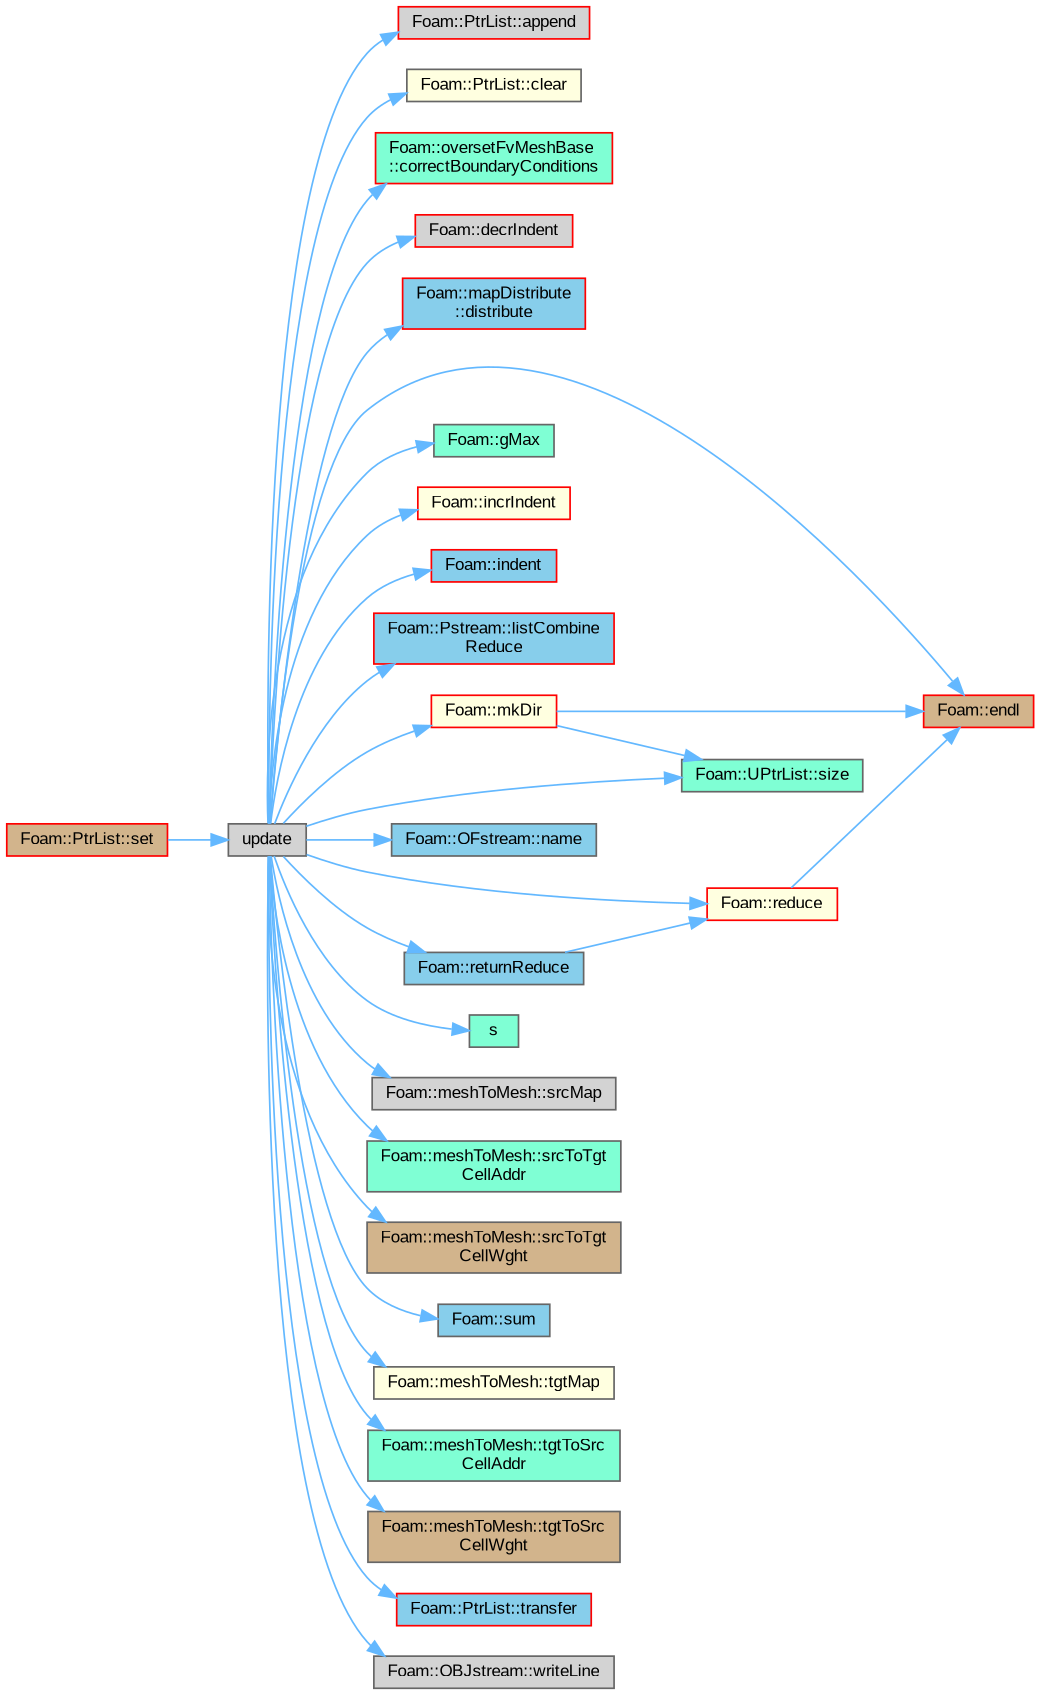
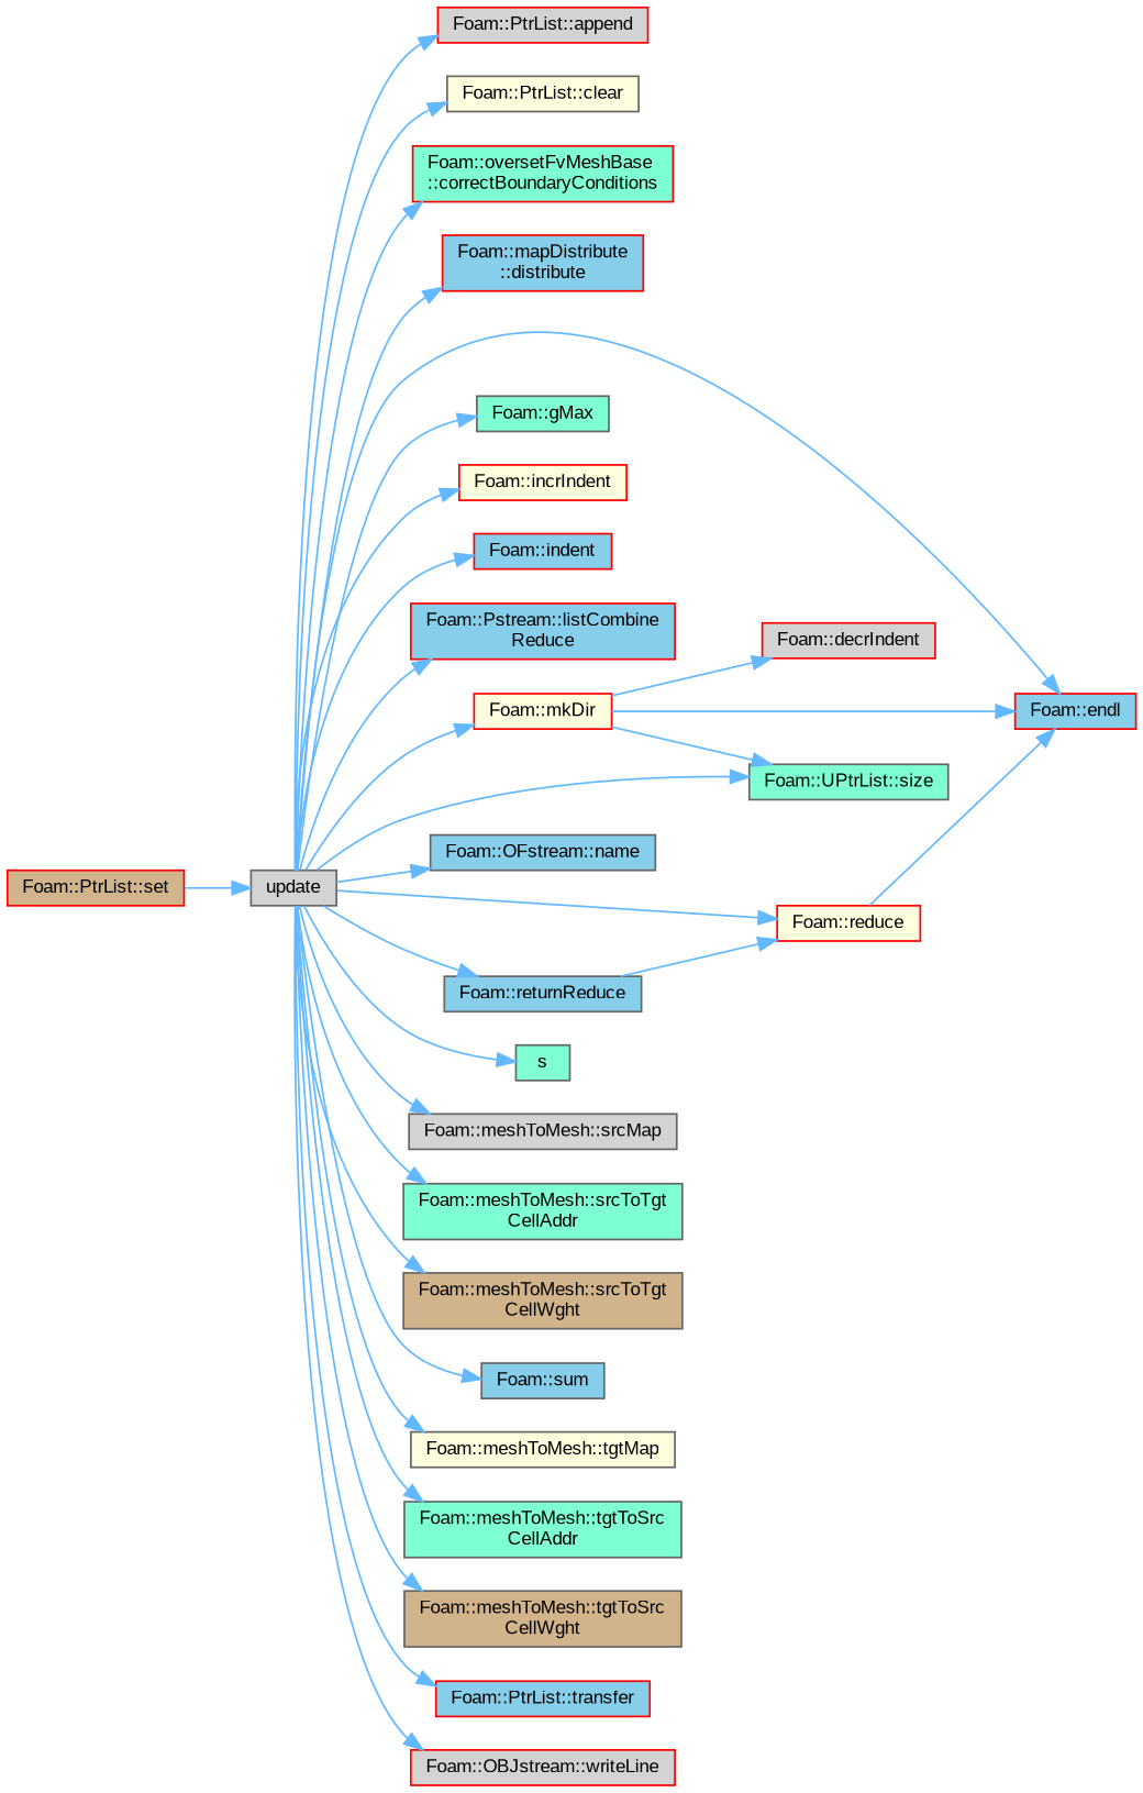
  digraph {
    fontname="Liberation Sans"
    rankdir=LR
    node [color=red fillcolor=skyblue fontname="Liberation Sans" fontsize=10 shape=box style=filled]
    edge [color=steelblue1 fontname="Liberation Sans" fontsize=10 labelfontname=Helvetica labelfontsize=10 style=solid]
    n1 [color=gray40 fillcolor=lightgrey fontcolor=black height=0.2 label=update width=0.4]
    n2 [fillcolor=lightgrey height=0.2 label="Foam::PtrList::append" width=0.4]
    n3 [color=grey40 fillcolor=lightyellow height=0.2 label="Foam::PtrList::clear" width=0.4]
    n4 [fillcolor=aquamarine height=0.2 label="Foam::oversetFvMeshBase\l::correctBoundaryConditions" width=0.4]
    n5 [fillcolor=lightgrey height=0.2 label="Foam::decrIndent" width=0.4]
    n6 [height=0.2 label="Foam::mapDistribute\l::distribute" width=0.4]
-   n7 [fillcolor=tan height=0.2 label="Foam::endl" width=0.4]
+   n7 [height=0.2 label="Foam::endl" width=0.4]
    n8 [color=grey40 fillcolor=aquamarine height=0.2 label="Foam::gMax" width=0.4]
    n9 [fillcolor=lightyellow height=0.2 label="Foam::incrIndent" width=0.4]
    n10 [height=0.2 label="Foam::indent" width=0.4]
    n11 [height=0.2 label="Foam::Pstream::listCombine\lReduce" width=0.4]
    n12 [fillcolor=lightyellow height=0.2 label="Foam::mkDir" width=0.4]
    n13 [color=grey40 fillcolor=aquamarine height=0.2 label="Foam::UPtrList::size" width=0.4]
    n14 [color=grey40 height=0.2 label="Foam::OFstream::name" width=0.4]
    n15 [fillcolor=lightyellow height=0.2 label="Foam::reduce" width=0.4]
    n16 [color=grey40 height=0.2 label="Foam::returnReduce" width=0.4]
    n17 [color=grey40 fillcolor=aquamarine height=0.2 label=s width=0.4]
    n18 [color=grey40 fillcolor=lightgrey height=0.2 label="Foam::meshToMesh::srcMap" width=0.4]
    n19 [color=grey40 fillcolor=aquamarine height=0.2 label="Foam::meshToMesh::srcToTgt\lCellAddr" width=0.4]
    n20 [color=grey40 fillcolor=tan height=0.2 label="Foam::meshToMesh::srcToTgt\lCellWght" width=0.4]
    n21 [color=grey40 height=0.2 label="Foam::sum" width=0.4]
    n22 [color=grey40 fillcolor=lightyellow height=0.2 label="Foam::meshToMesh::tgtMap" width=0.4]
    n23 [color=grey40 fillcolor=aquamarine height=0.2 label="Foam::meshToMesh::tgtToSrc\lCellAddr" width=0.4]
    n24 [color=grey40 fillcolor=tan height=0.2 label="Foam::meshToMesh::tgtToSrc\lCellWght" width=0.4]
    n25 [height=0.2 label="Foam::PtrList::transfer" width=0.4]
-   n26 [color=grey40 fillcolor=lightgrey height=0.2 label="Foam::OBJstream::writeLine" width=0.4]
+   n26 [fillcolor=lightgrey height=0.2 label="Foam::OBJstream::writeLine" width=0.4]
    n27 [fillcolor=tan height=0.2 label="Foam::PtrList::set" width=0.4]
    n1 -> n2
    n1 -> n3
    n1 -> n4
-   n1 -> n5
+   n12 -> n5
    n1 -> n6
    n1 -> n7
    n1 -> n8
    n1 -> n9
    n1 -> n10
    n1 -> n11
    n1 -> n12
    n1 -> n13
    n1 -> n14
    n1 -> n15
    n1 -> n16
    n1 -> n17
    n1 -> n18
    n1 -> n19
    n1 -> n20
    n1 -> n21
    n1 -> n22
    n1 -> n23
    n1 -> n24
    n1 -> n25
    n1 -> n26
    n12 -> n7
    n12 -> n13
    n15 -> n7
    n16 -> n15
    n27 -> n1
  }
